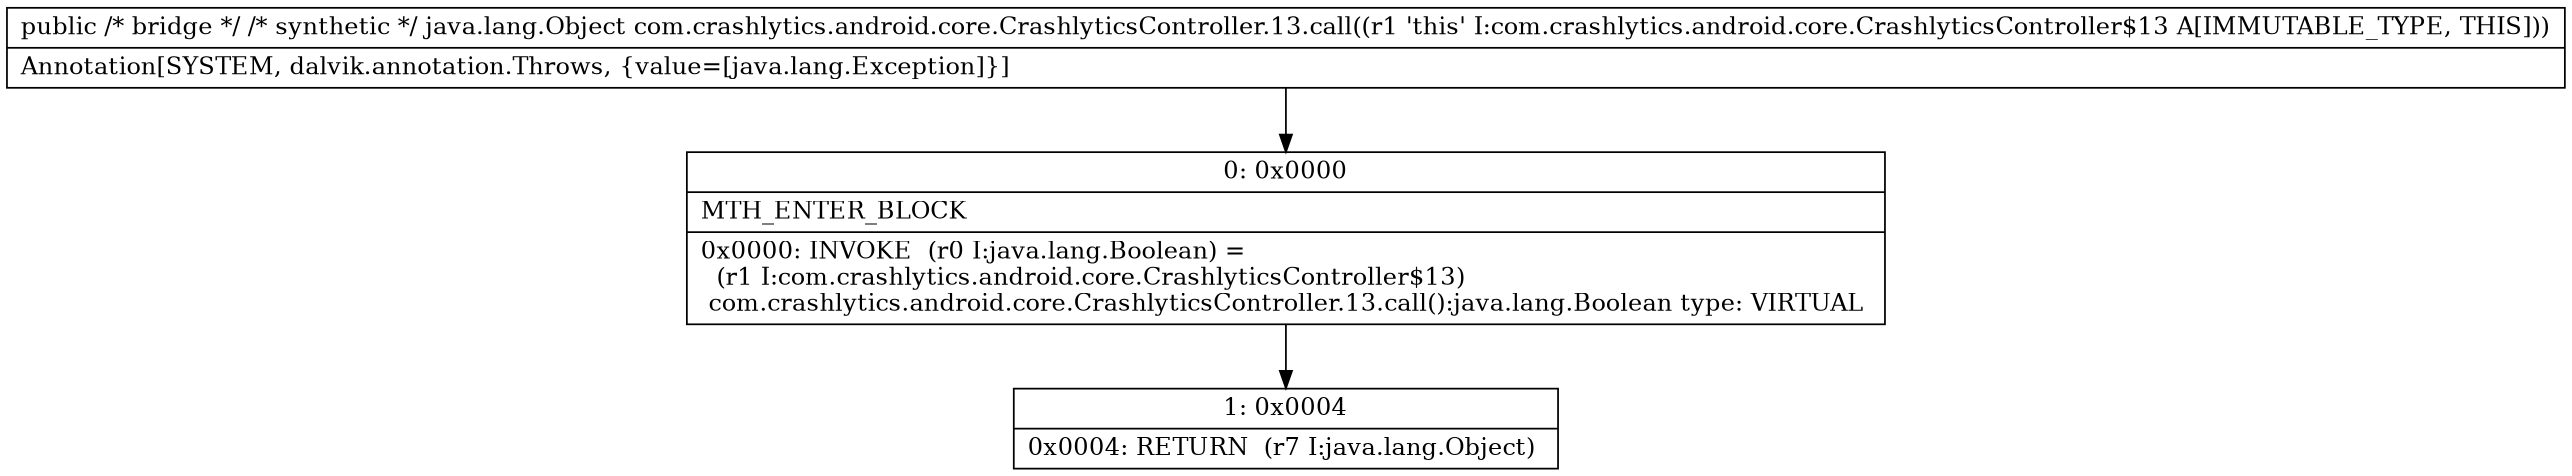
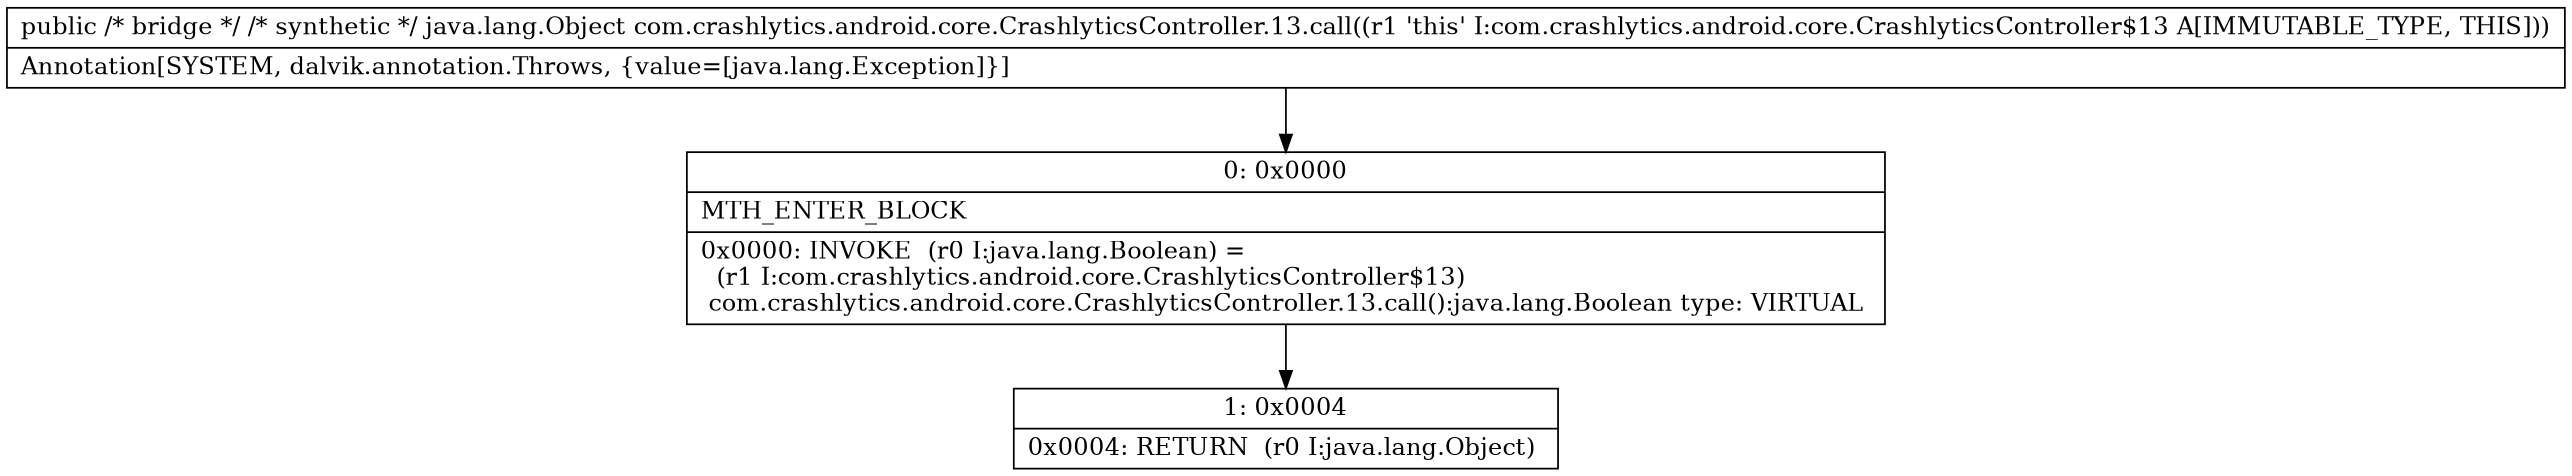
  digraph {
    node [shape=record]
    n1 [label="{0\:\ 0x0000|MTH_ENTER_BLOCK\l|0x0000: INVOKE  (r0 I:java.lang.Boolean) = \l  (r1 I:com.crashlytics.android.core.CrashlyticsController$13)\l com.crashlytics.android.core.CrashlyticsController.13.call():java.lang.Boolean type: VIRTUAL \l}"]
-   n2 [label="{1\:\ 0x0004|0x0004: RETURN  (r7 I:java.lang.Object) \l}"]
+   n2 [label="{1\:\ 0x0004|0x0004: RETURN  (r0 I:java.lang.Object) \l}"]
    n3 [label="{public \/* bridge *\/ \/* synthetic *\/ java.lang.Object com.crashlytics.android.core.CrashlyticsController.13.call((r1 'this' I:com.crashlytics.android.core.CrashlyticsController$13 A[IMMUTABLE_TYPE, THIS]))  | Annotation[SYSTEM, dalvik.annotation.Throws, \{value=[java.lang.Exception]\}]\l}"]
    n1 -> n2
    n3 -> n1
  }
